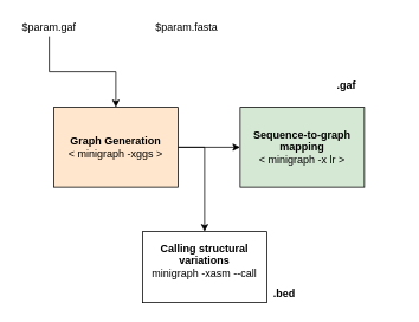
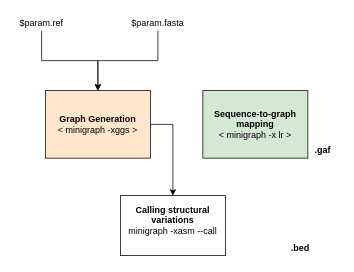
  <mxCell id="0" />
  <mxCell id="1" parent="0" />
- <mxCell id="2" style="edgeStyle=orthogonalEdgeStyle;rounded=0;orthogonalLoop=1;jettySize=auto;html=1;exitX=1;exitY=0.5;exitDx=0;exitDy=0;entryX=0;entryY=0.5;entryDx=0;entryDy=0;" edge="1" parent="1" source="4" target="5"><mxGeometry relative="1" as="geometry" /></mxCell>
  <mxCell id="3" style="edgeStyle=orthogonalEdgeStyle;rounded=0;orthogonalLoop=1;jettySize=auto;html=1;exitX=1;exitY=0.5;exitDx=0;exitDy=0;entryX=0.5;entryY=0;entryDx=0;entryDy=0;" edge="1" parent="1" source="4" target="6"><mxGeometry relative="1" as="geometry" /></mxCell>
  <mxCell id="4" value="&lt;b&gt;Graph Generation&lt;/b&gt;&lt;br&gt;&amp;lt; minigraph -xggs &amp;gt;" style="rounded=0;whiteSpace=wrap;html=1;fillColor=#ffe6cc;" vertex="1" parent="1"><mxGeometry x="60" y="120" width="140" height="90" as="geometry" /></mxCell>
  <mxCell id="5" value="&lt;div&gt;&lt;b&gt;Sequence-to-graph mapping&lt;/b&gt;&lt;/div&gt;&lt;div&gt;&amp;lt; minigraph -x lr &amp;gt;&lt;br&gt;&lt;/div&gt;" style="rounded=0;whiteSpace=wrap;html=1;fillColor=#d5e8d4;" vertex="1" parent="1"><mxGeometry x="270" y="120" width="140" height="90" as="geometry" /></mxCell>
  <mxCell id="6" value="&lt;div&gt;&lt;div&gt;&lt;b&gt;Calling structural variations&lt;/b&gt;&lt;/div&gt;&lt;/div&gt;&lt;div&gt;&lt;div&gt;minigraph -xasm --call&lt;/div&gt;&lt;/div&gt;&lt;div&gt;&lt;br&gt;&lt;/div&gt;" style="rounded=0;whiteSpace=wrap;html=1;" vertex="1" parent="1"><mxGeometry x="160" y="260" width="140" height="80" as="geometry" /></mxCell>
  <mxCell id="7" style="edgeStyle=orthogonalEdgeStyle;rounded=0;orthogonalLoop=1;jettySize=auto;html=1;exitX=0.5;exitY=1;exitDx=0;exitDy=0;entryX=0.5;entryY=0;entryDx=0;entryDy=0;" edge="1" parent="1" source="8" target="4"><mxGeometry relative="1" as="geometry" /></mxCell>
- <mxCell id="8" value="$param.gaf" style="text;html=1;strokeColor=none;fillColor=none;align=center;verticalAlign=middle;whiteSpace=wrap;rounded=0;" vertex="1" parent="1"><mxGeometry x="20" y="20" width="70" height="20" as="geometry" /></mxCell>
+ <mxCell id="8" value="$param.ref" style="text;html=1;strokeColor=none;fillColor=none;align=center;verticalAlign=middle;whiteSpace=wrap;rounded=0;" vertex="1" parent="1"><mxGeometry x="20" y="20" width="70" height="20" as="geometry" /></mxCell>
+ <mxCell id="9" style="edgeStyle=orthogonalEdgeStyle;rounded=0;orthogonalLoop=1;jettySize=auto;html=1;exitX=0.5;exitY=1;exitDx=0;exitDy=0;" edge="1" parent="1" source="10" target="4"><mxGeometry relative="1" as="geometry" /></mxCell>
  <mxCell id="10" value="$param.fasta" style="text;html=1;strokeColor=none;fillColor=none;align=center;verticalAlign=middle;whiteSpace=wrap;rounded=0;" vertex="1" parent="1"><mxGeometry x="190" y="20" width="40" height="20" as="geometry" /></mxCell>
- <mxCell id="11" value="&lt;b&gt;.gaf&lt;/b&gt;" style="text;html=1;strokeColor=none;fillColor=none;align=center;verticalAlign=middle;whiteSpace=wrap;rounded=0;" vertex="1" parent="1"><mxGeometry x="370" y="85" width="40" height="20" as="geometry" /></mxCell>
- <mxCell id="12" value="&lt;b&gt;.bed&lt;/b&gt;" style="text;html=1;strokeColor=none;fillColor=none;align=center;verticalAlign=middle;whiteSpace=wrap;rounded=0;" vertex="1" parent="1"><mxGeometry x="300" y="320" width="40" height="20" as="geometry" /></mxCell>
+ <mxCell id="11" value="&lt;b&gt;.gaf&lt;/b&gt;" style="text;html=1;strokeColor=none;fillColor=none;align=center;verticalAlign=middle;whiteSpace=wrap;rounded=0;" vertex="1" parent="1"><mxGeometry x="410" y="190" width="40" height="20" as="geometry" /></mxCell>
+ <mxCell id="12" value="&lt;b&gt;.bed&lt;/b&gt;" style="text;html=1;strokeColor=none;fillColor=none;align=center;verticalAlign=middle;whiteSpace=wrap;rounded=0;" vertex="1" parent="1"><mxGeometry x="380" y="320" width="40" height="20" as="geometry" /></mxCell>
